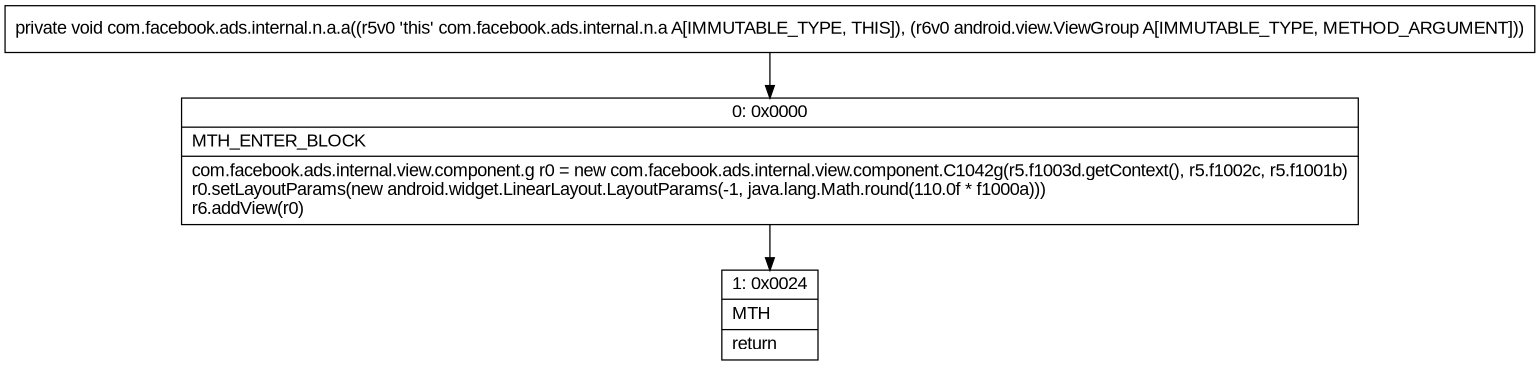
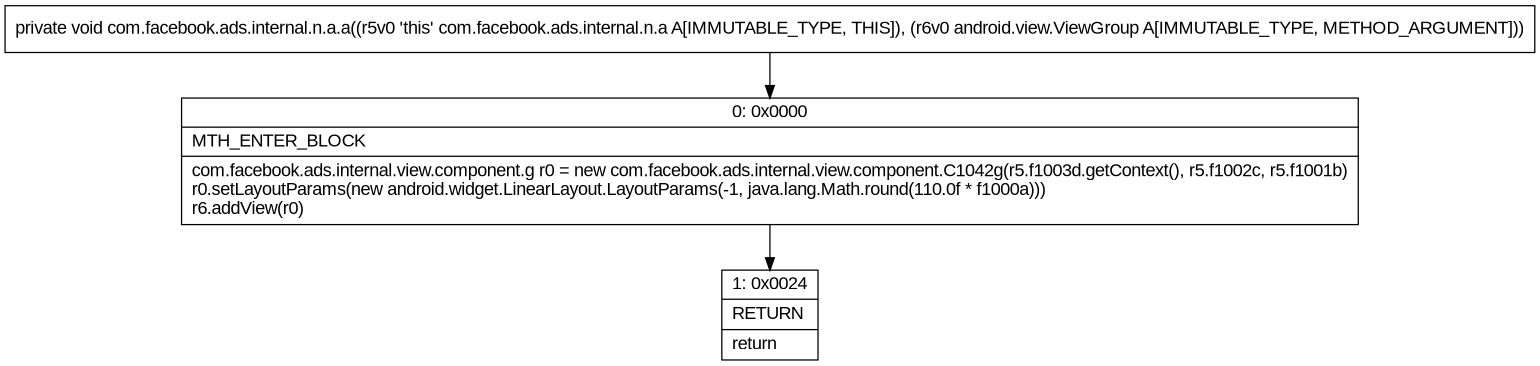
  digraph {
    fontname="Liberation Sans"
    node [shape=record fontname="Liberation Sans"]
    edge [fontname="Liberation Sans"]
    n1 [label="{0\:\ 0x0000|MTH_ENTER_BLOCK\l|com.facebook.ads.internal.view.component.g r0 = new com.facebook.ads.internal.view.component.C1042g(r5.f1003d.getContext(), r5.f1002c, r5.f1001b)\lr0.setLayoutParams(new android.widget.LinearLayout.LayoutParams(\-1, java.lang.Math.round(110.0f * f1000a)))\lr6.addView(r0)\l}"]
-   n2 [label="{1\:\ 0x0024|MTH\l|return\l}"]
+   n2 [label="{1\:\ 0x0024|RETURN\l|return\l}"]
    n3 [label="{private void com.facebook.ads.internal.n.a.a((r5v0 'this' com.facebook.ads.internal.n.a A[IMMUTABLE_TYPE, THIS]), (r6v0 android.view.ViewGroup A[IMMUTABLE_TYPE, METHOD_ARGUMENT])) }"]
    n1 -> n2
    n3 -> n1
  }
